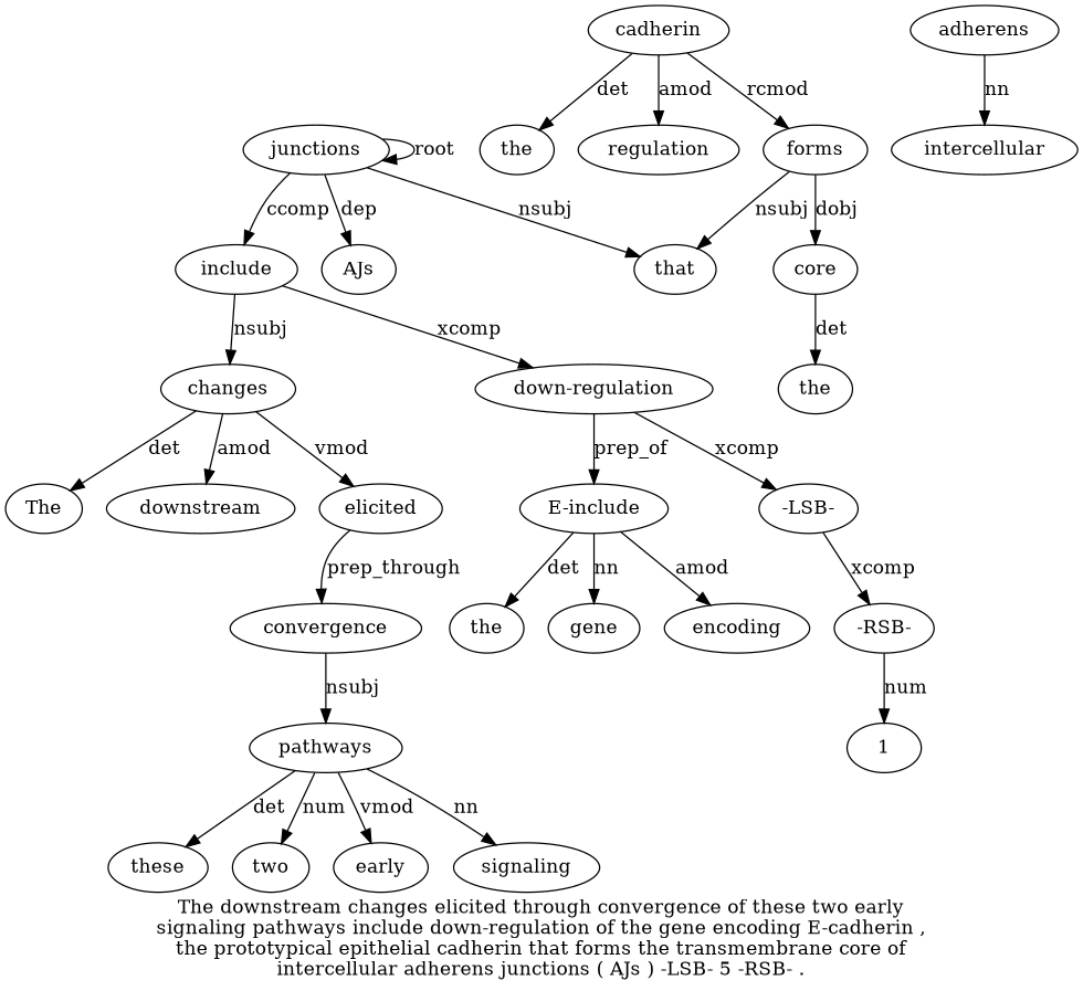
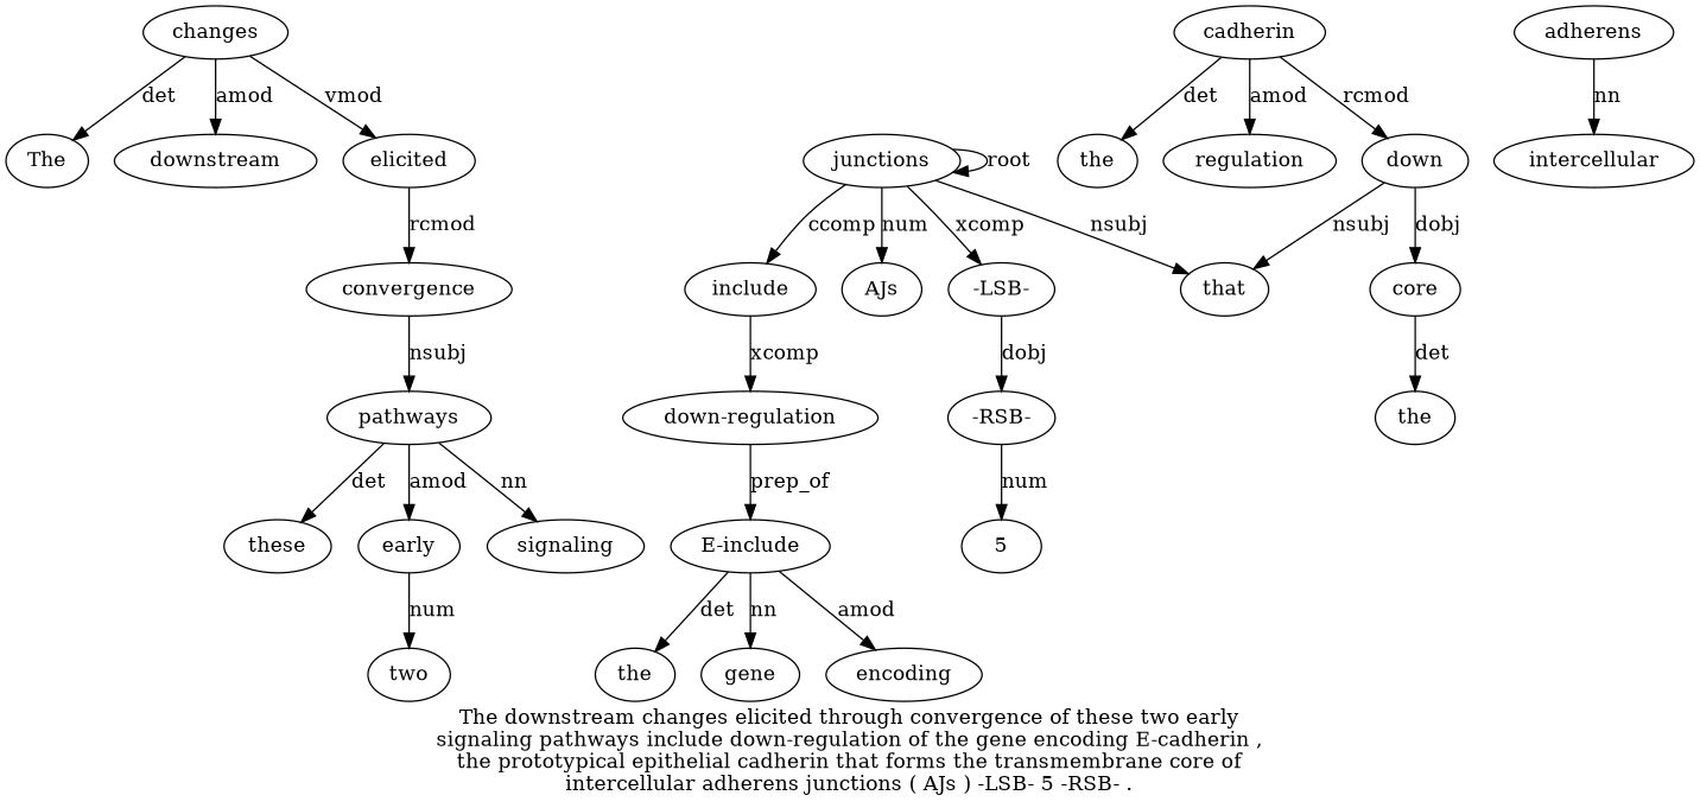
  digraph {
    label="The downstream changes elicited through convergence of these two early\nsignaling pathways include down-regulation of the gene encoding E-cadherin ,\nthe prototypical epithelial cadherin that forms the transmembrane core of\nintercellular adherens junctions ( AJs ) -LSB- 5 -RSB- ."
    node [fillcolor=white style=filled]
    n1 [label=changes]
    n2 [label=The]
    n3 [label=downstream]
    n4 [label=elicited]
    n5 [label=convergence]
    n6 [label=include]
    n7 [label="down-regulation"]
    n8 [label="E-include"]
    n9 [label=pathways]
    n10 [label=these]
    n11 [label=two]
    n12 [label=early]
    n13 [label=signaling]
    n14 [label=junctions]
    n15 [label=AJs]
    n16 [label="-LSB-"]
    n17 [label=that]
    n18 [label=cadherin]
    n19 [label=the]
    n20 [label=regulation]
-   n21 [label=forms]
+   n21 [label=down]
    n22 [label="-RSB-"]
    n23 [label=the]
    n24 [label=gene]
    n25 [label=encoding]
    n26 [label=core]
    n27 [label=the]
    n28 [label=adherens]
    n29 [label=intercellular]
-   n30 [label=1]
+   n30 [label=5]
    n1 -> n2 [label=det]
    n1 -> n3 [label=amod]
    n1 -> n4 [label=vmod]
-   n4 -> n5 [label=prep_through]
+   n4 -> n5 [label=rcmod]
    n5 -> n9 [label=nsubj]
-   n6 -> n1 [label=nsubj]
    n6 -> n7 [label=xcomp]
    n7 -> n8 [label=prep_of]
    n8 -> n23 [label=det]
    n8 -> n24 [label=nn]
    n8 -> n25 [label=amod]
    n9 -> n10 [label=det]
-   n9 -> n11 [label=num]
-   n9 -> n12 [label=vmod]
+   n12 -> n11 [label=num]
+   n9 -> n12 [label=amod]
    n9 -> n13 [label=nn]
    n14 -> n6 [label=ccomp]
    n14 -> n14 [label=root]
-   n14 -> n15 [label=dep]
-   n7 -> n16 [label=xcomp]
+   n14 -> n15 [label=num]
+   n14 -> n16 [label=xcomp]
    n14 -> n17 [label=nsubj]
-   n16 -> n22 [label=xcomp]
+   n16 -> n22 [label=dobj]
    n18 -> n19 [label=det]
    n18 -> n20 [label=amod]
    n18 -> n21 [label=rcmod]
    n21 -> n17 [label=nsubj]
    n21 -> n26 [label=dobj]
    n22 -> n30 [label=num]
    n26 -> n27 [label=det]
    n28 -> n29 [label=nn]
  }
